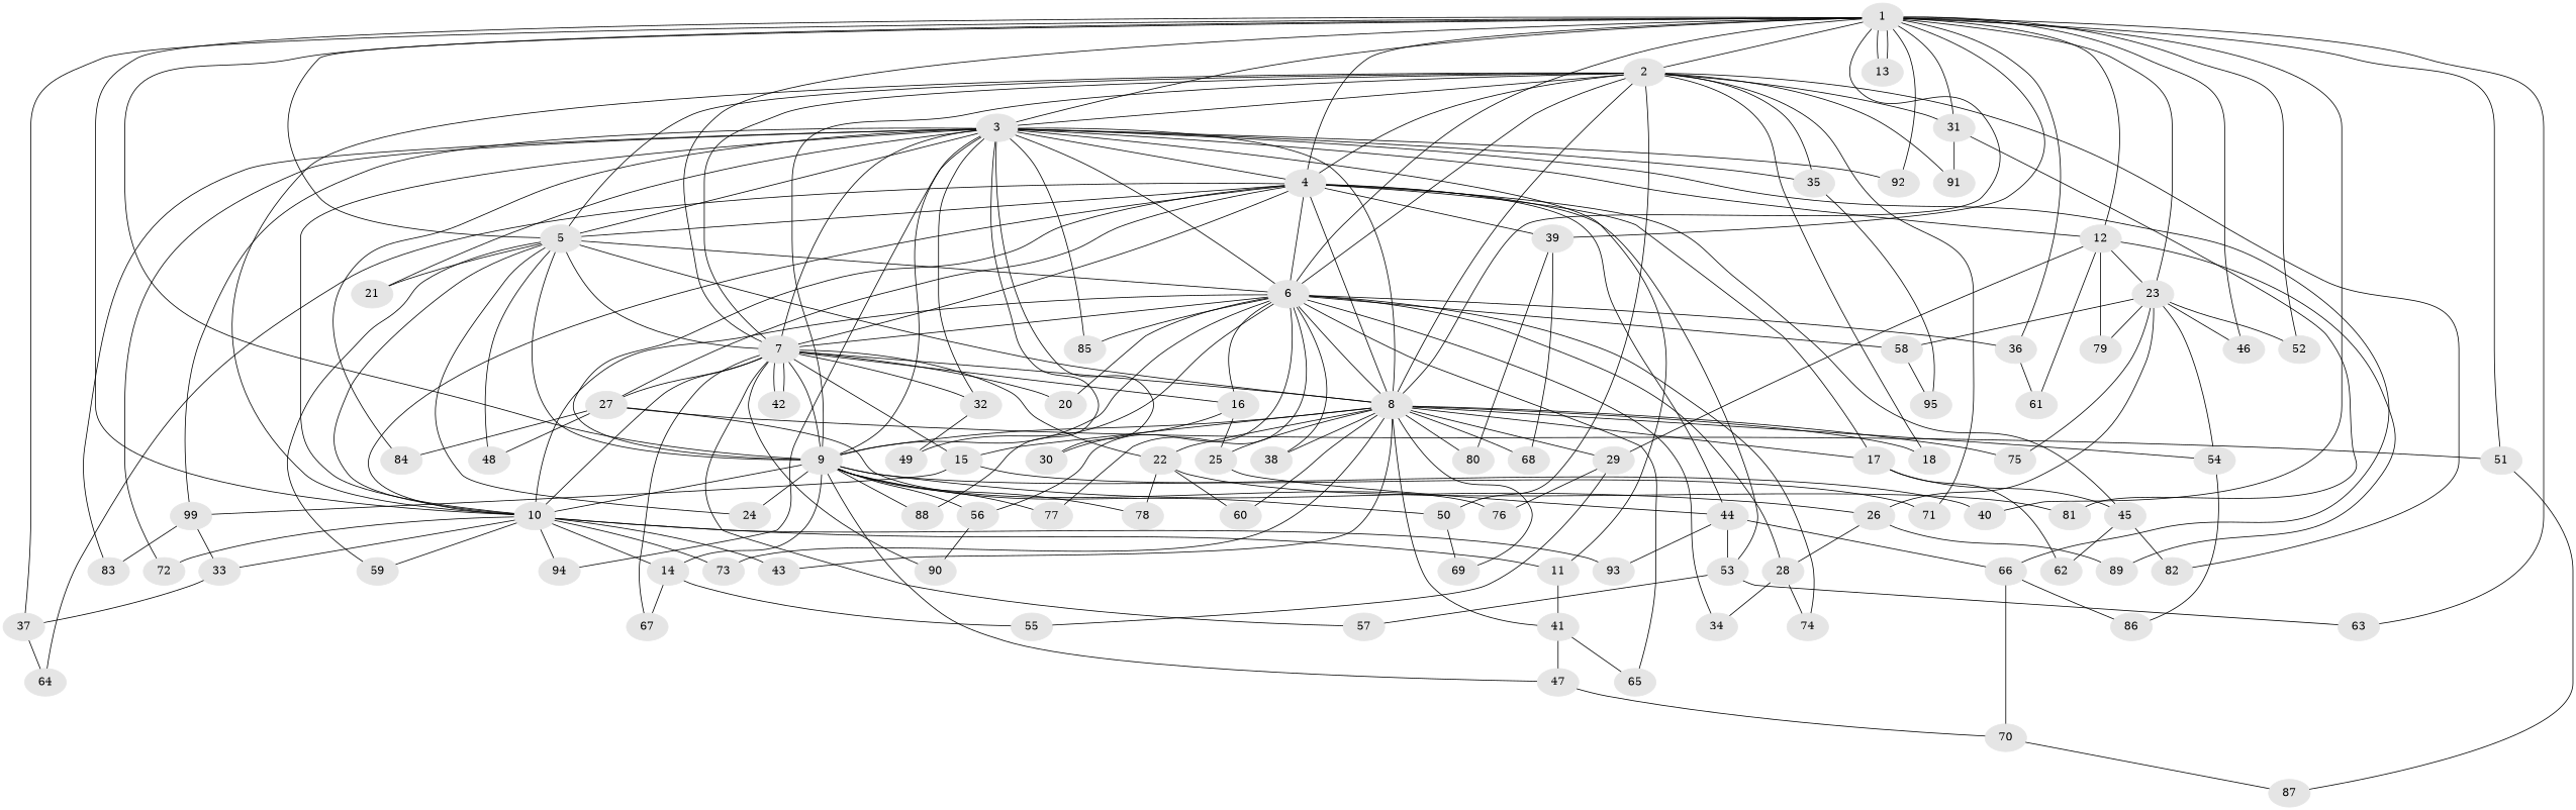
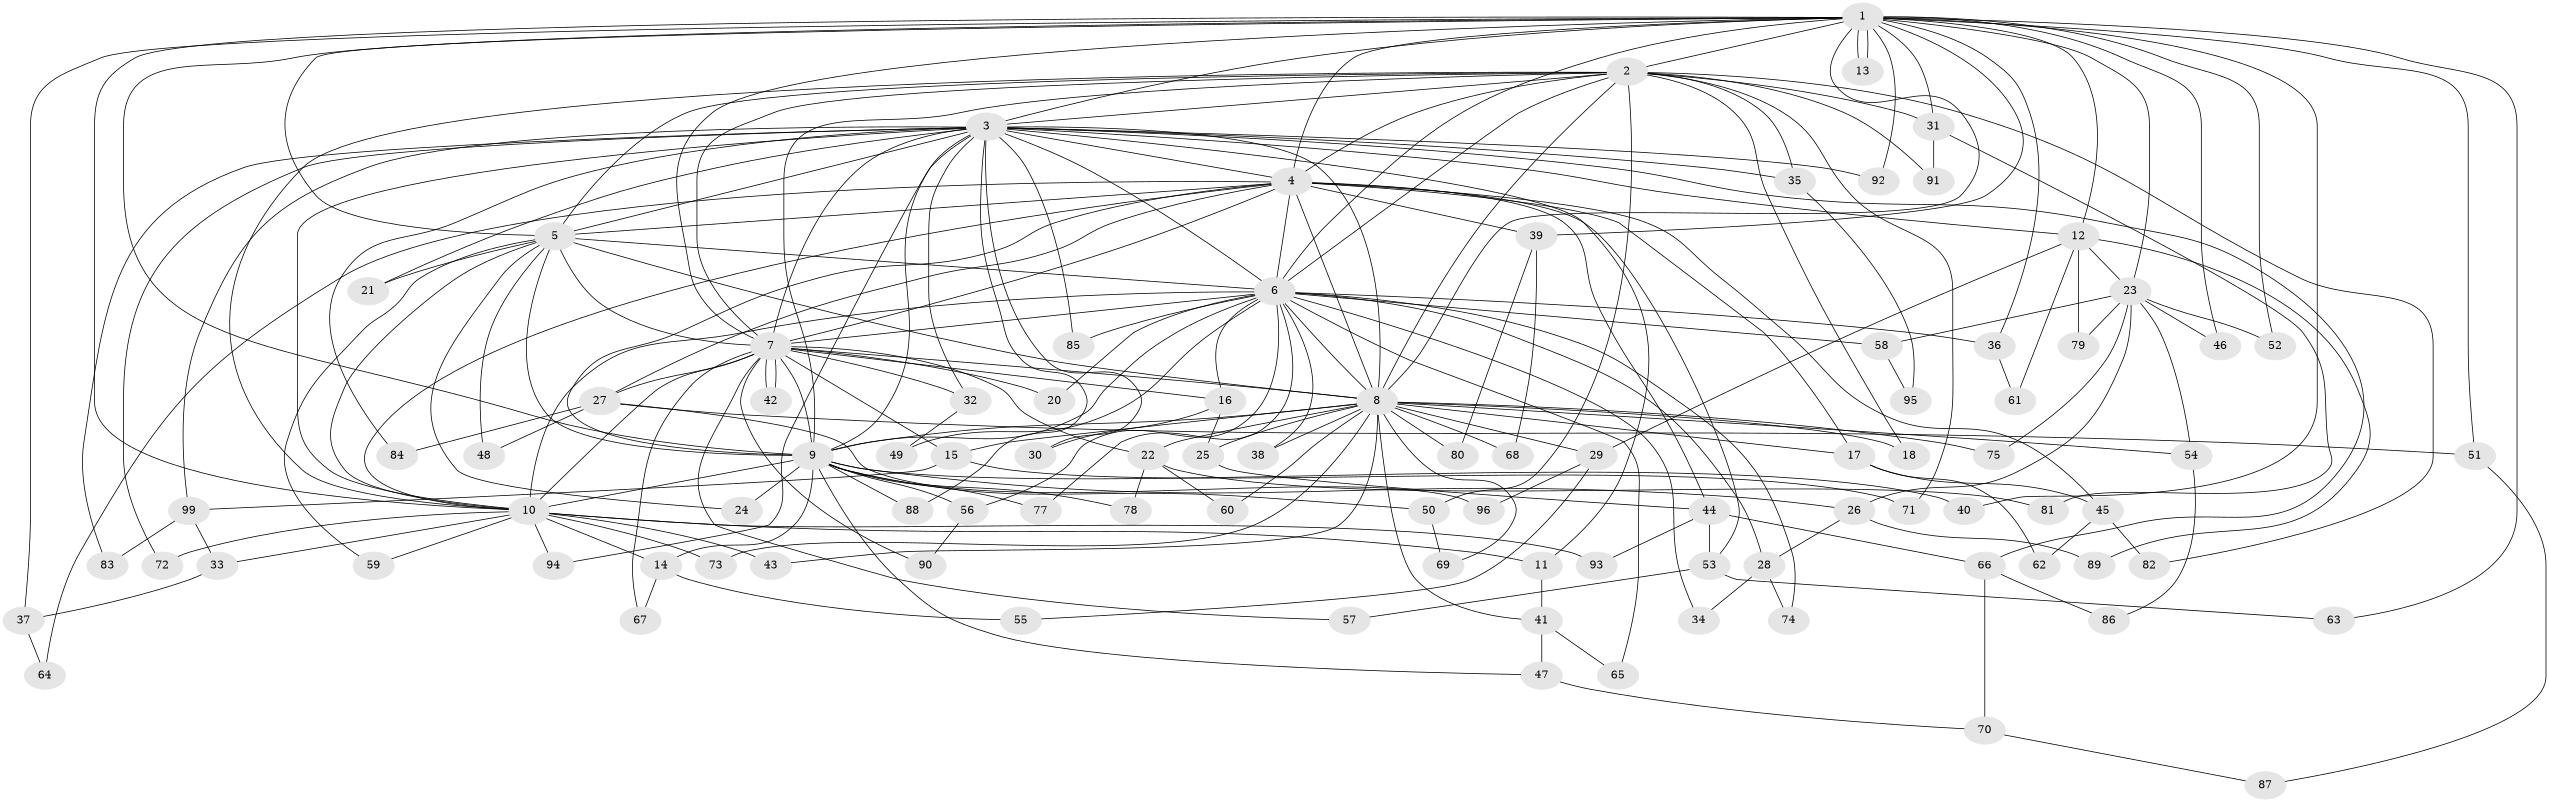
  graph {
    node [color=gray90 style=filled]
    1
    2
    3
    4
    5
    6
    7
    8
    9
    10
    12
    13
    23
    31
    36
    37
    39
    40
    46
    51
    52
    63
    92
    18
    35
    50
    71
    82
    91
    11
    n31 [label=99]
    21
    30
    32
    66
    72
    83
    84
    85
    88
    94
    17
    27
    44
    45
    53
    64
    24
    48
    59
    16
    20
    28
    34
    38
    49
    56
    58
    65
    74
    77
    15
    22
    42
    57
    67
    90
    25
    29
    41
    43
    54
    60
    68
    69
    73
    75
    80
    14
    26
    47
    78
    33
    93
    61
    79
    89
    81
    87
    95
    70
    86
    62
-   76
+   76 [label=96]
    55
    1 -- 2
    1 -- 3
    1 -- 4
    1 -- 5
    1 -- 6
    1 -- 7
    1 -- 8
    1 -- 9
    1 -- 10
    1 -- 12
    1 -- 13
    1 -- 13
    1 -- 23
    1 -- 31
    1 -- 36
    1 -- 37
    1 -- 39
    1 -- 40
    1 -- 46
    1 -- 51
    1 -- 52
    1 -- 63
    1 -- 92
    2 -- 3
    2 -- 4
    2 -- 5
    2 -- 6
    2 -- 7
    2 -- 8
    2 -- 9
    2 -- 10
    2 -- 31
    2 -- 18
    2 -- 35
    2 -- 50
    2 -- 71
    2 -- 82
    2 -- 91
    3 -- 4
    3 -- 5
    3 -- 6
    3 -- 7
    3 -- 8
    3 -- 9
    3 -- 10
    3 -- 12
    3 -- 92
    3 -- 35
    3 -- 11
    3 -- n31
    3 -- 21
    3 -- 30
    3 -- 32
    3 -- 66
    3 -- 72
    3 -- 83
    3 -- 84
    3 -- 85
    3 -- 88
    3 -- 94
    4 -- 5
    4 -- 6
    4 -- 7
    4 -- 8
    4 -- 9
    4 -- 10
    4 -- 39
    4 -- 17
    4 -- 27
    4 -- 44
    4 -- 45
    4 -- 53
    4 -- 64
    5 -- 6
    5 -- 7
    5 -- 8
    5 -- 9
    5 -- 10
    5 -- 21
    5 -- 24
    5 -- 48
    5 -- 59
    6 -- 7
    6 -- 8
    6 -- 9
    6 -- 10
    6 -- 36
    6 -- 85
    6 -- 16
    6 -- 20
    6 -- 28
    6 -- 34
    6 -- 38
    6 -- 49
    6 -- 56
    6 -- 58
    6 -- 65
    6 -- 74
    6 -- 77
    7 -- 8
    7 -- 9
    7 -- 10
    7 -- 32
    7 -- 27
    7 -- 16
    7 -- 20
    7 -- 15
    7 -- 22
    7 -- 42
    7 -- 42
    7 -- 57
    7 -- 67
    7 -- 90
    8 -- 9
    8 -- 18
    8 -- 17
    8 -- 38
    8 -- 15
    8 -- 22
    8 -- 25
    8 -- 29
    8 -- 41
    8 -- 43
    8 -- 54
    8 -- 60
    8 -- 68
    8 -- 69
    8 -- 73
    8 -- 75
    8 -- 80
    9 -- 10
    9 -- 40
    9 -- 50
    9 -- 88
    9 -- 24
    9 -- 56
    9 -- 77
    9 -- 14
    9 -- 26
    9 -- 47
    9 -- 78
    10 -- 11
    10 -- 72
    10 -- 94
    10 -- 59
    10 -- 43
    10 -- 73
    10 -- 14
    10 -- 33
    10 -- 93
    12 -- 23
    12 -- 29
    12 -- 61
    12 -- 79
    12 -- 89
    23 -- 46
    23 -- 52
    23 -- 58
    23 -- 54
    23 -- 75
    23 -- 26
    23 -- 79
    31 -- 91
    31 -- 81
    36 -- 61
    37 -- 64
    39 -- 68
    39 -- 80
    51 -- 87
    35 -- 95
    50 -- 69
    11 -- 41
    n31 -- 83
    n31 -- 33
    32 -- 49
    66 -- 70
    66 -- 86
    17 -- 45
    17 -- 62
    27 -- 51
    27 -- 84
    27 -- 48
    27 -- 76
    44 -- 66
    44 -- 53
    44 -- 93
    45 -- 82
    45 -- 62
    53 -- 63
    53 -- 57
    16 -- 30
    16 -- 25
    28 -- 34
    28 -- 74
    56 -- 90
    58 -- 95
    15 -- 71
    15 -- n31
    22 -- 60
    22 -- 78
    22 -- 81
    25 -- 44
    29 -- 76
    29 -- 55
    41 -- 65
    41 -- 47
    54 -- 86
    14 -- 67
    14 -- 55
    26 -- 28
    26 -- 89
    47 -- 70
    33 -- 37
    70 -- 87
  }
